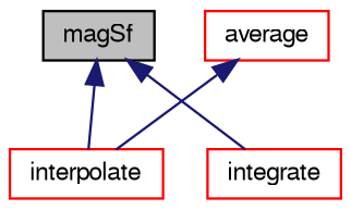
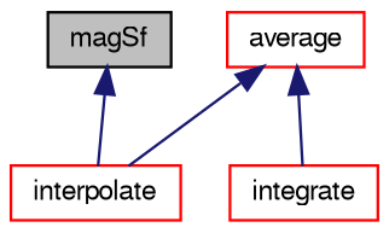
  digraph {
    rankdir=TB
    node [color=red fontname=FreeSans fontsize=10 shape=record]
    edge [color=midnightblue dir=back fontname=FreeSans fontsize=10 labelfontname=FreeSans labelfontsize=10 style=solid]
    n1 [color=black fillcolor=grey75 fontcolor=black height=0.2 label=magSf style=filled width=0.4]
    n2 [height=0.2 label=interpolate width=0.4]
    n3 [height=0.2 label=integrate width=0.4]
    n4 [height=0.2 label=average width=0.4]
    n1 -> n2
-   n1 -> n3
+   n4 -> n3
    n4 -> n2
  }
